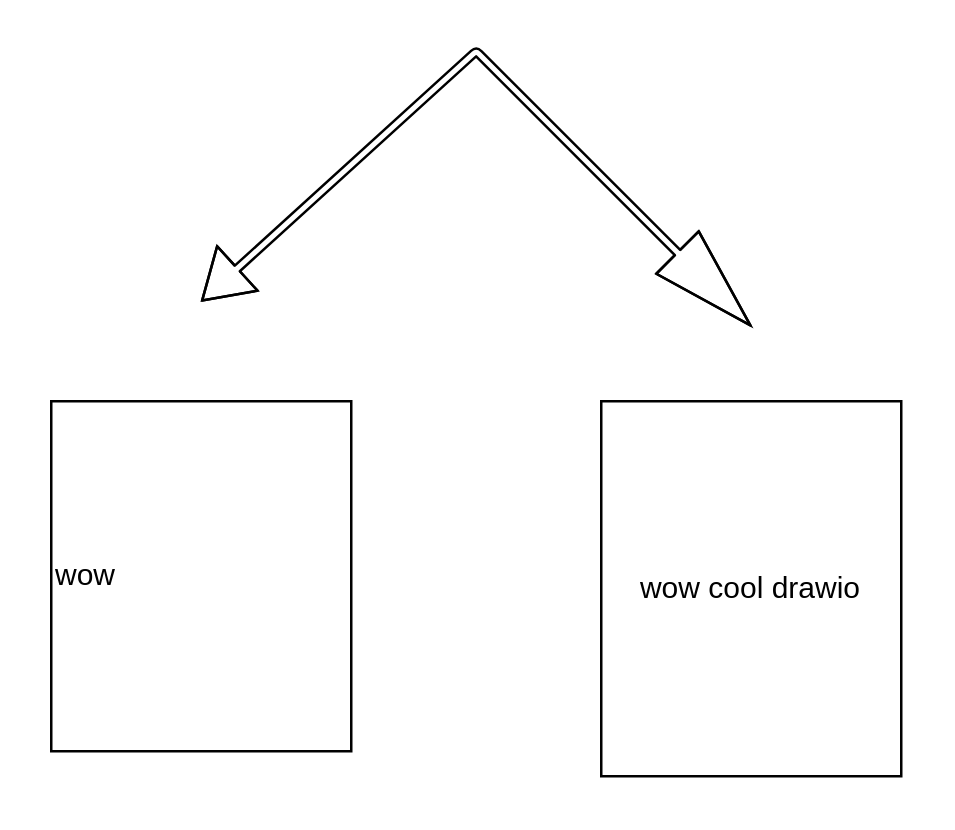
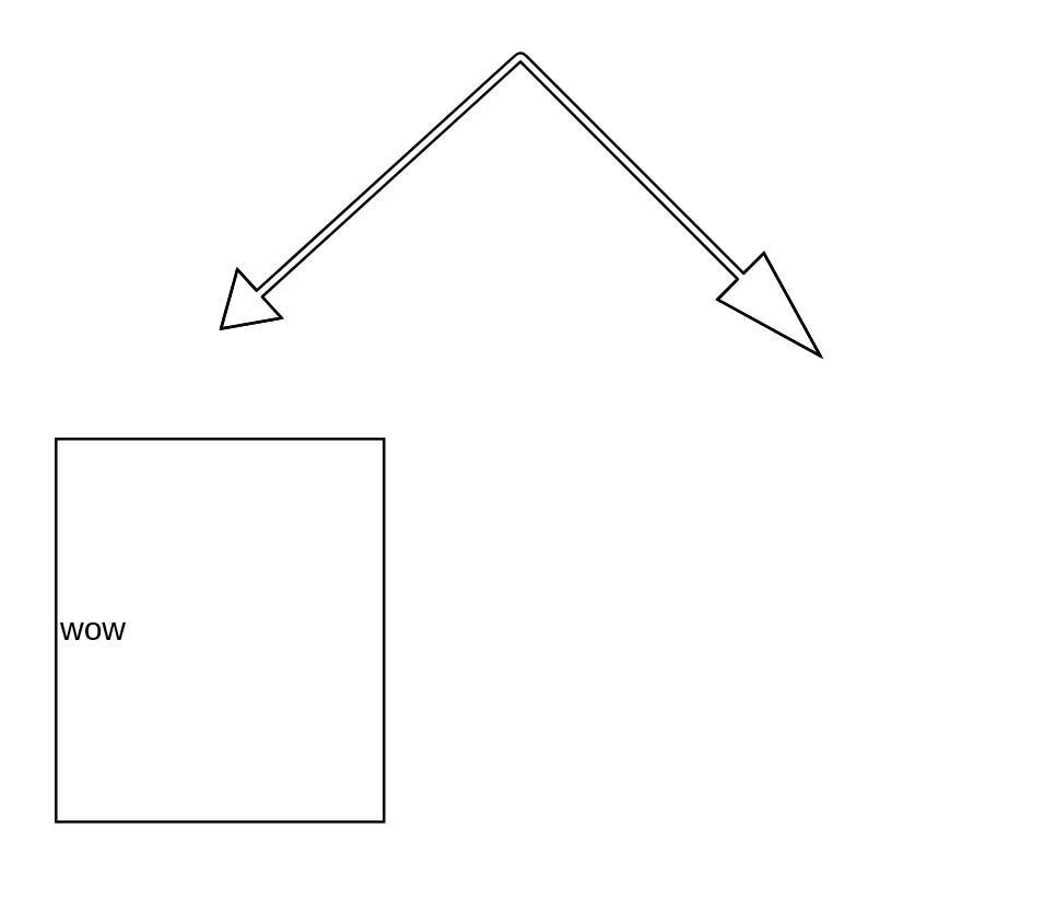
  <mxCell id="0" />
  <mxCell id="1" parent="0" />
  <mxCell id="2" value="wow" style="rounded=0;whiteSpace=wrap;html=1;align=left;" vertex="1" parent="1"><mxGeometry x="20" y="160" width="120" height="140" as="geometry" /></mxCell>
- <mxCell id="3" value="wow cool drawio" style="rounded=0;whiteSpace=wrap;html=1;" vertex="1" parent="1"><mxGeometry x="240" y="160" width="120" height="150" as="geometry" /></mxCell>
  <mxCell id="4" value="" style="shape=flexArrow;endArrow=classic;startArrow=classic;html=1;width=3;endSize=13.4;" edge="1" parent="1"><mxGeometry width="100" height="100" relative="1" as="geometry"><mxPoint x="80" y="120" as="sourcePoint" /><mxPoint x="300" y="130" as="targetPoint" /><Array as="points"><mxPoint x="190" y="20" /></Array></mxGeometry></mxCell>
